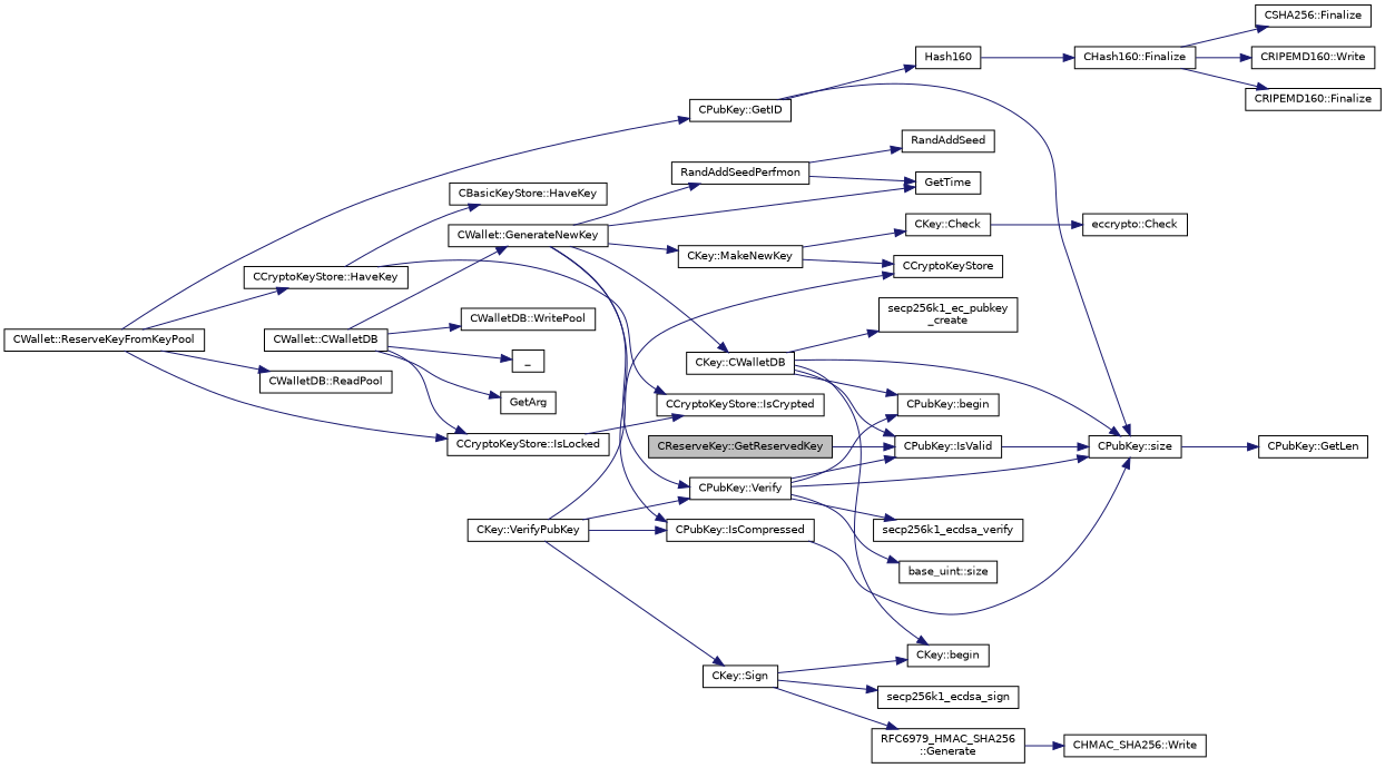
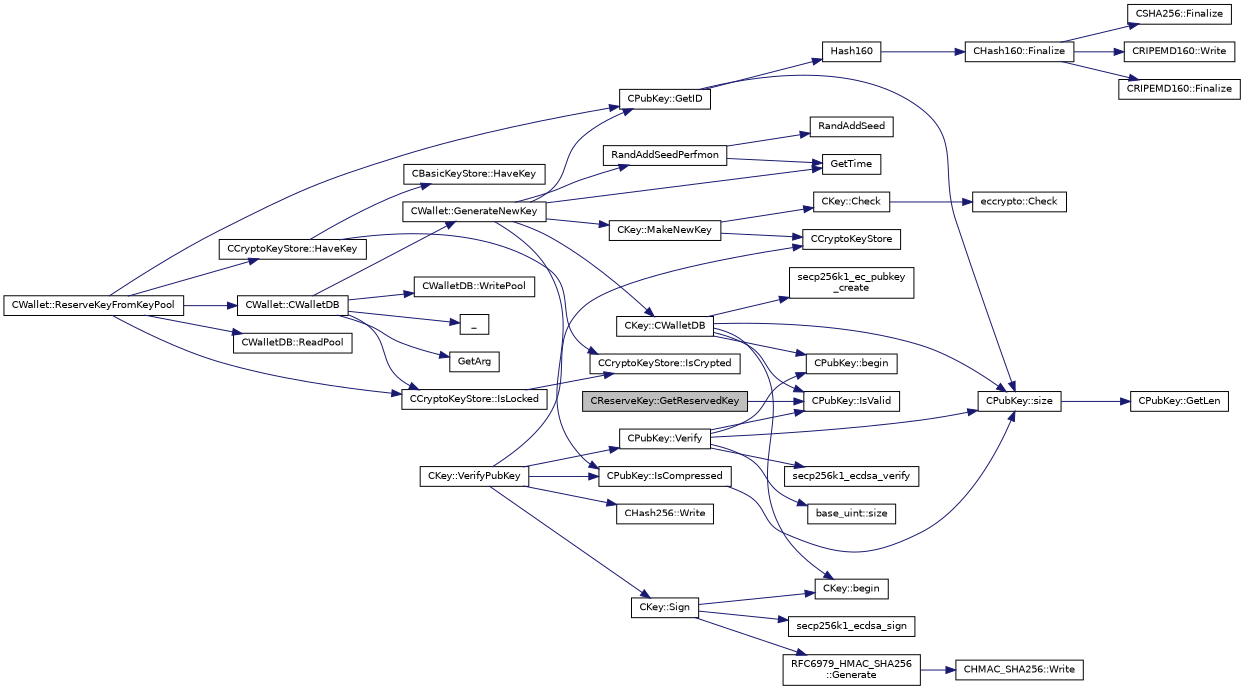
  digraph {
    fontname="DejaVu Sans"
    rankdir=LR
    node [color=black fillcolor=white fontname="DejaVu Sans" fontsize=10 shape=record style=filled]
    edge [color=midnightblue fontname="DejaVu Sans" fontsize=10 labelfontname=Helvetica labelfontsize=10 style=solid]
    n1 [fillcolor=grey75 fontcolor=black height=0.2 label="CReserveKey::GetReservedKey" width=0.4]
    n2 [height=0.2 label="CPubKey::IsValid" width=0.4]
    n3 [height=0.2 label="CWallet::ReserveKeyFromKeyPool" width=0.4]
    n4 [height=0.2 label="CCryptoKeyStore::IsLocked" width=0.4]
    n5 [height=0.2 label="CWallet::CWalletDB" width=0.4]
    n6 [height=0.2 label="CPubKey::GetID" width=0.4]
    n7 [height=0.2 label="CWalletDB::ReadPool" width=0.4]
    n8 [height=0.2 label="CCryptoKeyStore::HaveKey" width=0.4]
    n9 [height=0.2 label="CPubKey::size" width=0.4]
    n10 [height=0.2 label="CCryptoKeyStore::IsCrypted" width=0.4]
    n11 [height=0.2 label=GetArg width=0.4]
    n12 [height=0.2 label="CWalletDB::WritePool" width=0.4]
    n13 [height=0.2 label="CWallet::GenerateNewKey" width=0.4]
    n14 [height=0.2 label=_ width=0.4]
    n15 [height=0.2 label=Hash160 width=0.4]
    n16 [height=0.2 label="CBasicKeyStore::HaveKey" width=0.4]
    n17 [height=0.2 label=RandAddSeedPerfmon width=0.4]
    n18 [height=0.2 label=GetTime width=0.4]
    n19 [height=0.2 label="CKey::MakeNewKey" width=0.4]
    n20 [height=0.2 label="CKey::CWalletDB" width=0.4]
    n21 [height=0.2 label="CPubKey::IsCompressed" width=0.4]
    n22 [height=0.2 label=RandAddSeed width=0.4]
    n23 [height=0.2 label=CCryptoKeyStore width=0.4]
    n24 [height=0.2 label="CKey::Check" width=0.4]
    n25 [height=0.2 label="secp256k1_ec_pubkey\l_create" width=0.4]
    n26 [height=0.2 label="CPubKey::begin" width=0.4]
    n27 [height=0.2 label="CKey::begin" width=0.4]
    n28 [height=0.2 label="CKey::VerifyPubKey" width=0.4]
+   n29 [height=0.2 label="CHash256::Write" width=0.4]
    n30 [height=0.2 label="CKey::Sign" width=0.4]
    n31 [height=0.2 label="CPubKey::Verify" width=0.4]
    n32 [height=0.2 label="eccrypto::Check" width=0.4]
    n33 [height=0.2 label="CPubKey::GetLen" width=0.4]
    n34 [height=0.2 label="RFC6979_HMAC_SHA256\l::Generate" width=0.4]
    n35 [height=0.2 label=secp256k1_ecdsa_sign width=0.4]
    n36 [height=0.2 label=secp256k1_ecdsa_verify width=0.4]
    n37 [height=0.2 label="base_uint::size" width=0.4]
    n38 [height=0.2 label="CHMAC_SHA256::Write" width=0.4]
    n39 [height=0.2 label="CHash160::Finalize" width=0.4]
    n40 [height=0.2 label="CSHA256::Finalize" width=0.4]
    n41 [height=0.2 label="CRIPEMD160::Write" width=0.4]
    n42 [height=0.2 label="CRIPEMD160::Finalize" width=0.4]
    n1 -> n2
-   n2 -> n9
    n3 -> n4
+   n3 -> n5
    n3 -> n6
    n3 -> n7
    n3 -> n8
    n4 -> n10
    n5 -> n4
    n5 -> n11
    n5 -> n12
    n5 -> n13
    n5 -> n14
    n6 -> n9
    n6 -> n15
    n8 -> n10
    n8 -> n16
    n9 -> n33
-   n13 -> n31
+   n13 -> n6
    n13 -> n17
    n13 -> n18
    n13 -> n19
    n13 -> n20
    n13 -> n21
    n15 -> n39
    n17 -> n18
    n17 -> n22
    n19 -> n23
    n19 -> n24
    n20 -> n2
    n20 -> n9
    n20 -> n25
    n20 -> n26
    n20 -> n27
    n21 -> n9
    n24 -> n32
    n28 -> n21
    n28 -> n23
+   n28 -> n29
    n28 -> n30
    n28 -> n31
    n30 -> n27
    n30 -> n34
    n30 -> n35
    n31 -> n2
    n31 -> n9
    n31 -> n26
    n31 -> n36
    n31 -> n37
    n34 -> n38
    n39 -> n40
    n39 -> n41
    n39 -> n42
  }
